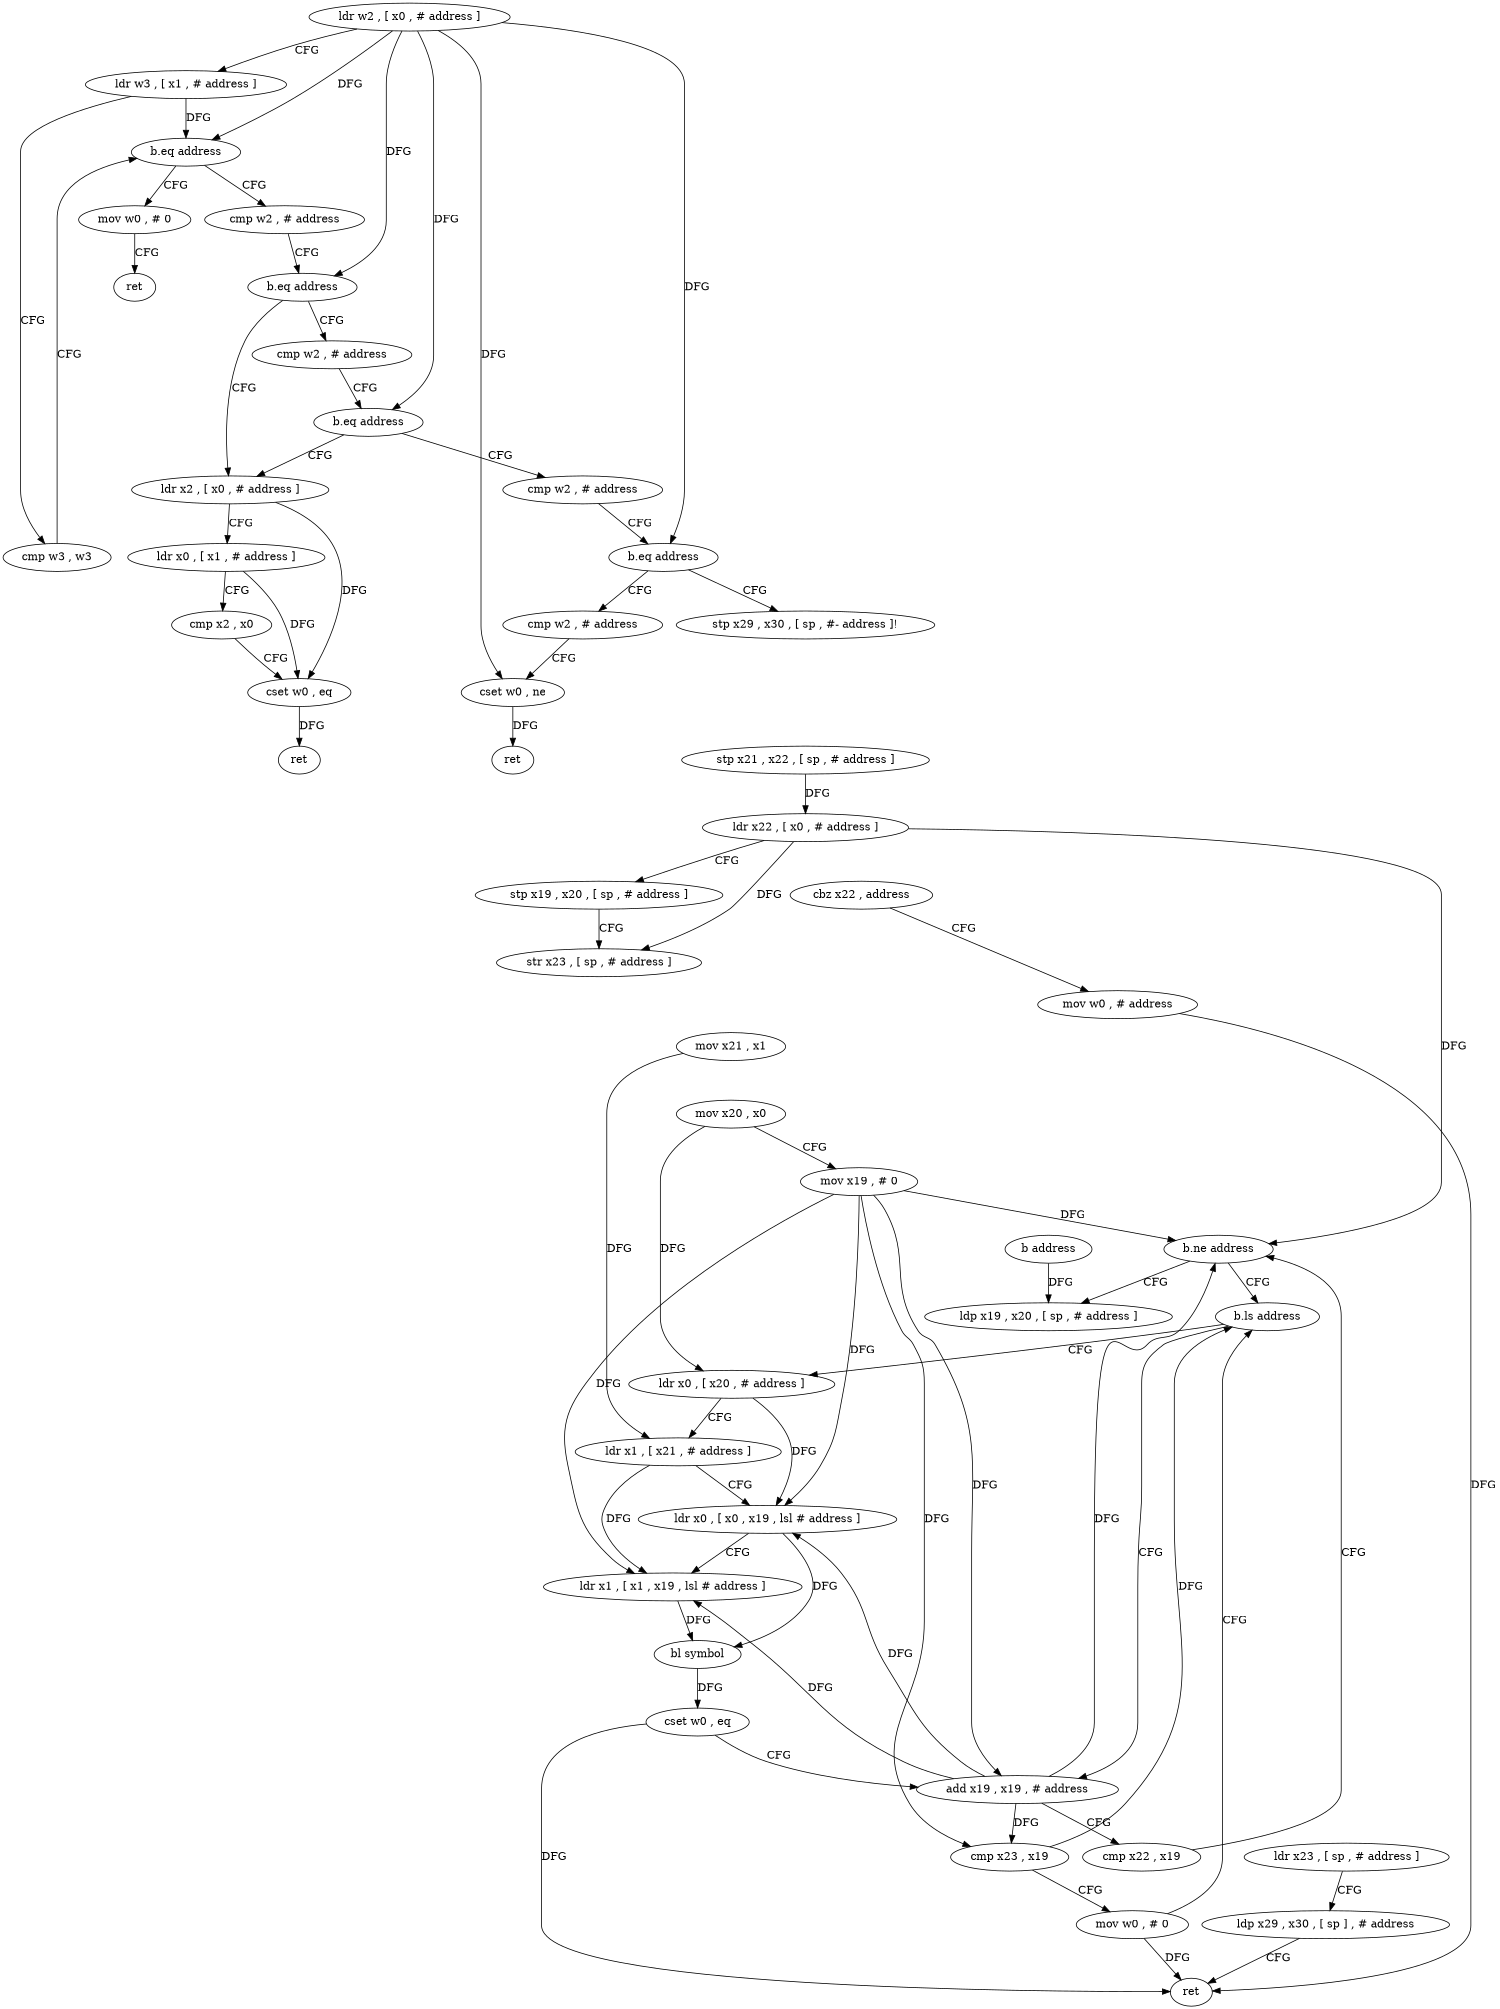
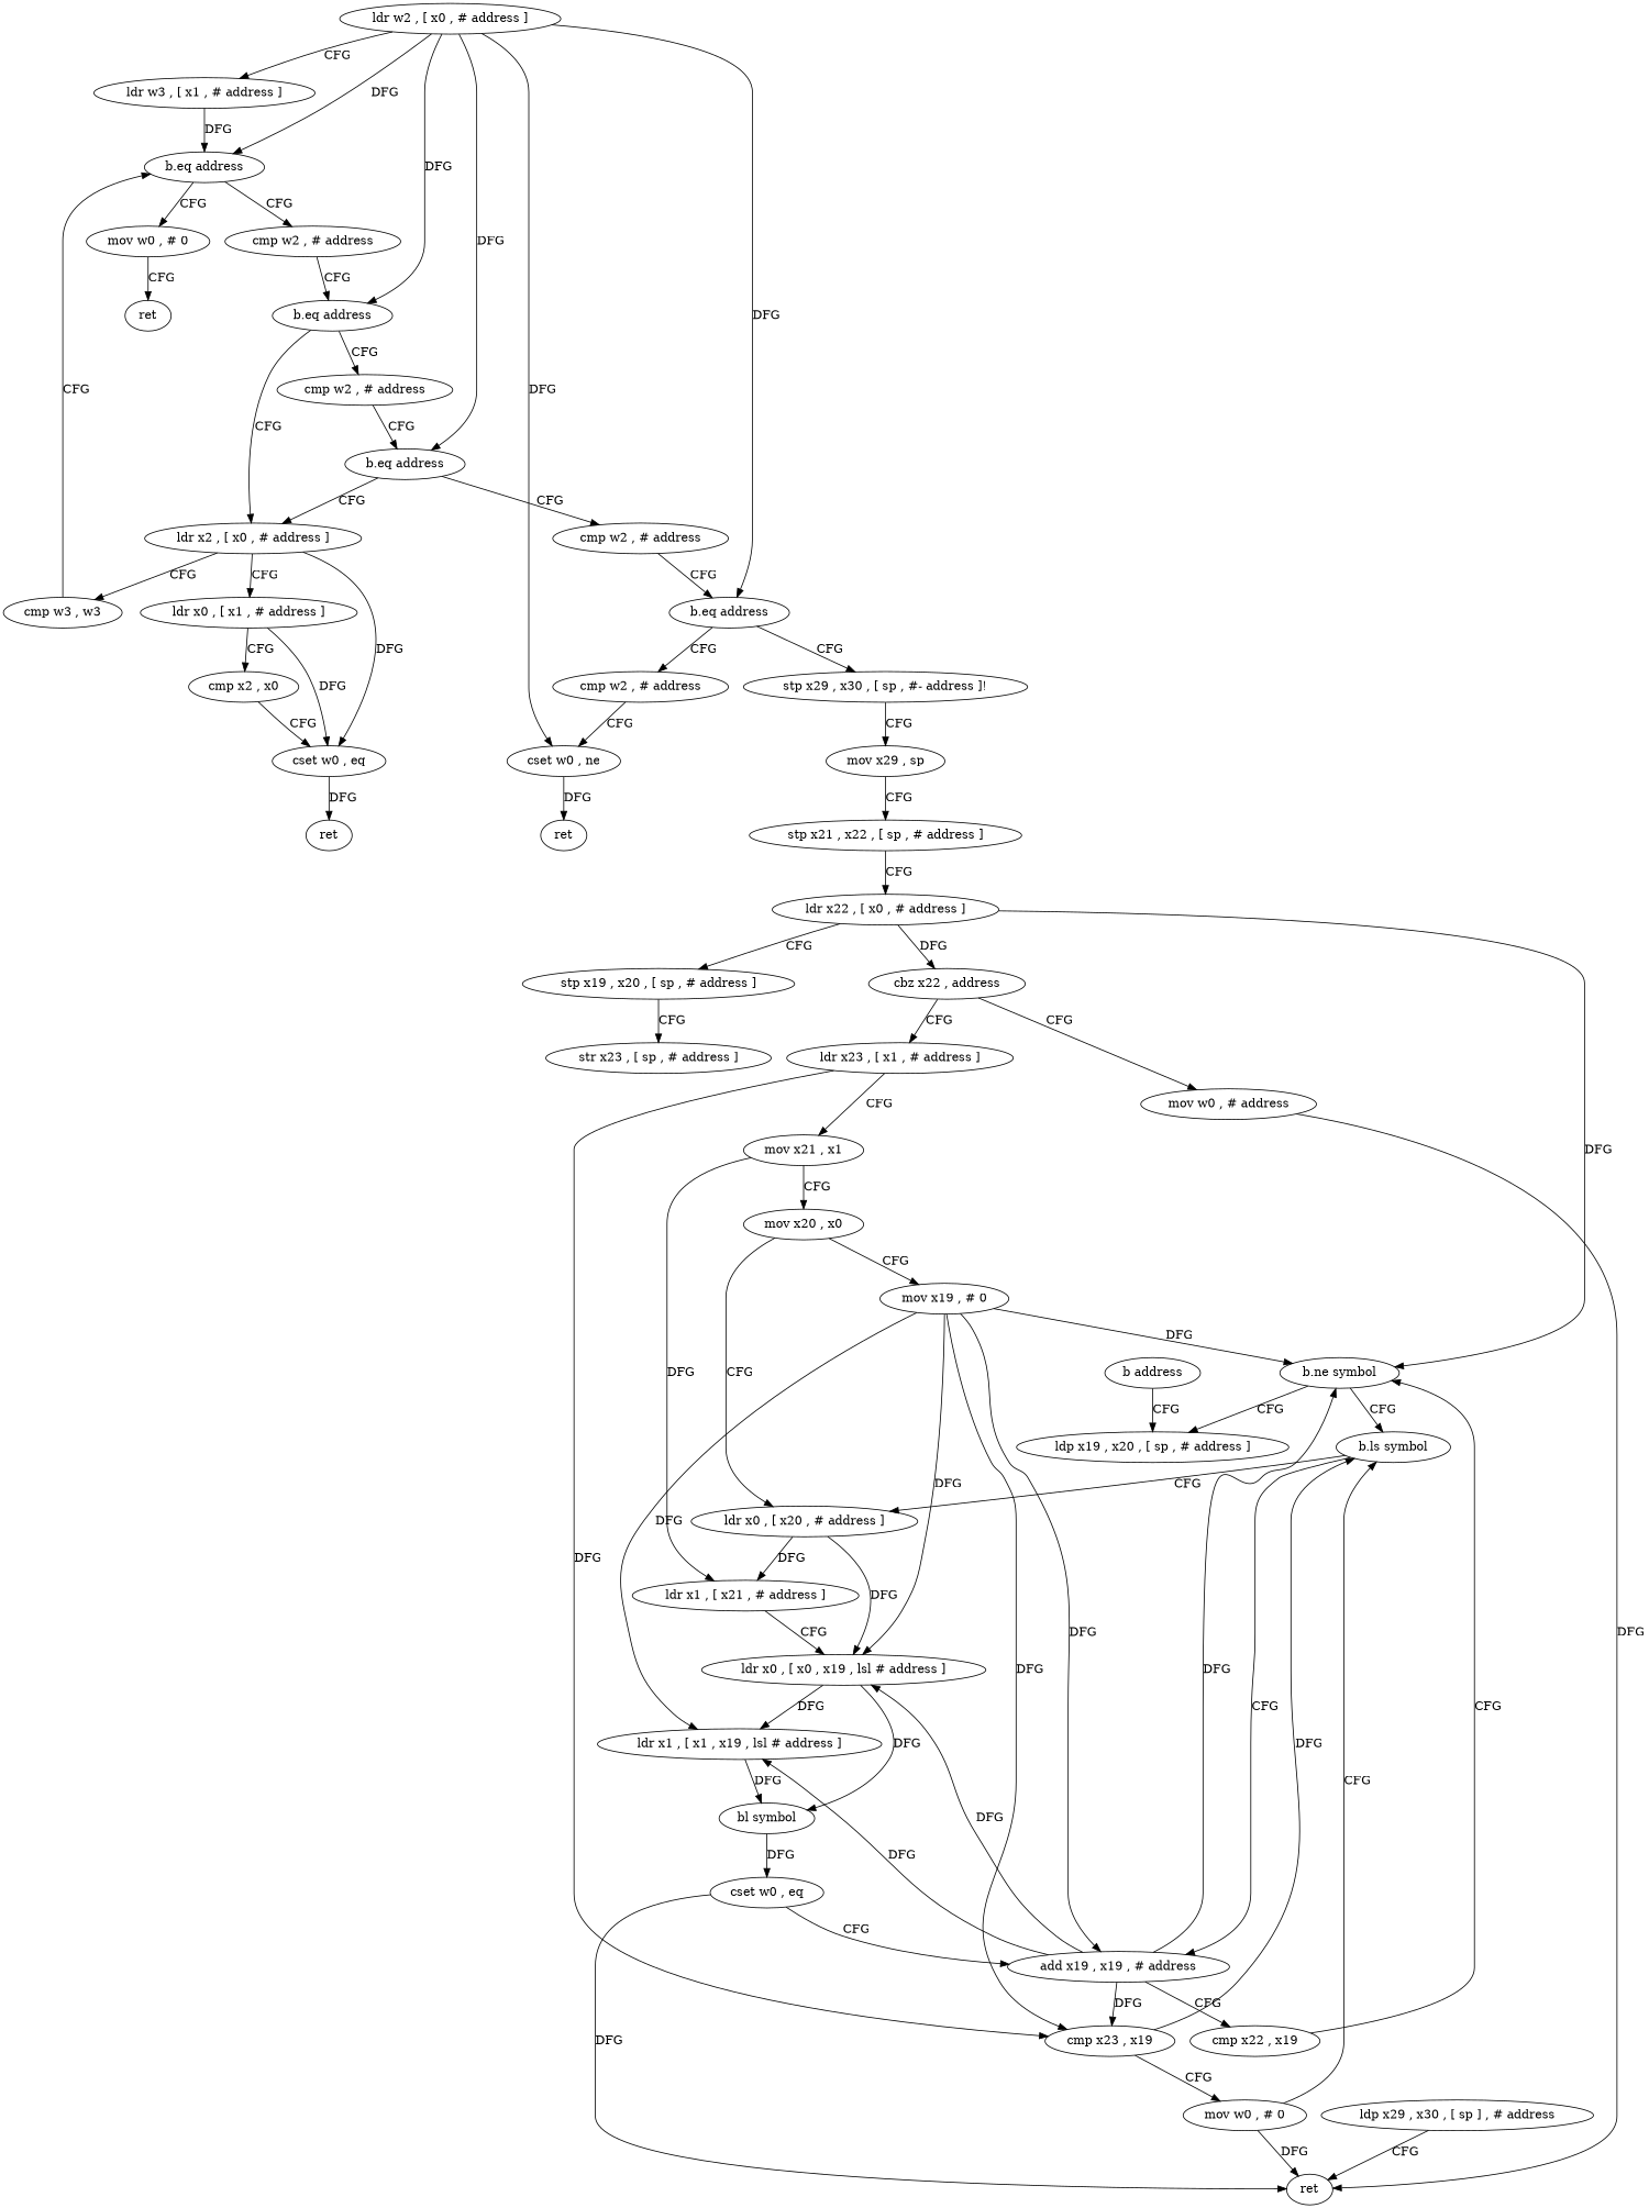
  digraph {
    n1 [label="ldr w2 , [ x0 , # address ]"]
    n2 [label="ldr w3 , [ x1 , # address ]"]
    n3 [label="b.eq address"]
    n4 [label="b.eq address"]
    n5 [label="b.eq address"]
    n6 [label="b.eq address"]
    n7 [label="cset w0 , ne"]
    n8 [label="cmp w3 , w3"]
    n9 [label="cmp w2 , # address"]
    n10 [label="mov w0 , # 0"]
    n11 [label="ldr x2 , [ x0 , # address ]"]
    n12 [label="cmp w2 , # address"]
    n13 [label="cmp w2 , # address"]
    n14 [label="stp x29 , x30 , [ sp , #- address ]!"]
    n15 [label="cmp w2 , # address"]
    n16 [label=ret]
    n17 [label=ret]
    n18 [label="ldr x0 , [ x1 , # address ]"]
    n19 [label="cset w0 , eq"]
    n20 [label="cmp x2 , x0"]
    n21 [label=ret]
+   n22 [label="mov x29 , sp"]
    n23 [label="stp x21 , x22 , [ sp , # address ]"]
    n24 [label="ldr x22 , [ x0 , # address ]"]
    n25 [label="stp x19 , x20 , [ sp , # address ]"]
    n26 [label="cbz x22 , address"]
-   n27 [label="b.ne address"]
+   n27 [label="b.ne symbol"]
    n28 [label="str x23 , [ sp , # address ]"]
    n29 [label="mov w0 , # address"]
+   n30 [label="ldr x23 , [ x1 , # address ]"]
    n31 [label="ldp x19 , x20 , [ sp , # address ]"]
-   n32 [label="b.ls address"]
+   n32 [label="b.ls symbol"]
    n33 [label=ret]
    n34 [label="mov x21 , x1"]
    n35 [label="cmp x23 , x19"]
    n36 [label="b address"]
    n37 [label="mov x20 , x0"]
    n38 [label="ldr x1 , [ x21 , # address ]"]
    n39 [label="mov w0 , # 0"]
    n40 [label="mov x19 , # 0"]
    n41 [label="ldr x0 , [ x20 , # address ]"]
    n42 [label="ldr x0 , [ x0 , x19 , lsl # address ]"]
    n43 [label="ldr x1 , [ x1 , x19 , lsl # address ]"]
    n44 [label="add x19 , x19 , # address"]
    n45 [label="cmp x22 , x19"]
    n46 [label="bl symbol"]
-   n47 [label="ldr x23 , [ sp , # address ]"]
    n48 [label="ldp x29 , x30 , [ sp ] , # address"]
    n49 [label="cset w0 , eq"]
    n1 -> n2 [label=CFG]
    n1 -> n3 [label=DFG]
    n1 -> n4 [label=DFG]
    n1 -> n5 [label=DFG]
    n1 -> n6 [label=DFG]
    n1 -> n7 [label=DFG]
    n2 -> n3 [label=DFG]
-   n2 -> n8 [label=CFG]
+   n11 -> n8 [label=CFG]
    n3 -> n9 [label=CFG]
    n3 -> n10 [label=CFG]
    n4 -> n11 [label=CFG]
    n4 -> n12 [label=CFG]
    n5 -> n11 [label=CFG]
    n5 -> n13 [label=CFG]
    n6 -> n14 [label=CFG]
    n6 -> n15 [label=CFG]
    n7 -> n16 [label=DFG]
    n8 -> n3 [label=CFG]
    n9 -> n4 [label=CFG]
    n10 -> n17 [label=CFG]
    n11 -> n18 [label=CFG]
    n11 -> n19 [label=DFG]
    n12 -> n5 [label=CFG]
    n13 -> n6 [label=CFG]
+   n14 -> n22 [label=CFG]
    n15 -> n7 [label=CFG]
    n18 -> n19 [label=DFG]
    n18 -> n20 [label=CFG]
    n19 -> n21 [label=DFG]
    n20 -> n19 [label=CFG]
-   n23 -> n24 [label=DFG]
+   n22 -> n23 [label=CFG]
+   n23 -> n24 [label=CFG]
    n24 -> n25 [label=CFG]
-   n24 -> n28 [label=DFG]
+   n24 -> n26 [label=DFG]
    n24 -> n27 [label=DFG]
    n25 -> n28 [label=CFG]
    n26 -> n29 [label=CFG]
+   n26 -> n30 [label=CFG]
    n27 -> n31 [label=CFG]
    n27 -> n32 [label=CFG]
    n29 -> n33 [label=DFG]
+   n30 -> n34 [label=CFG]
+   n30 -> n35 [label=DFG]
    n32 -> n41 [label=CFG]
    n32 -> n44 [label=CFG]
+   n34 -> n37 [label=CFG]
    n34 -> n38 [label=DFG]
    n35 -> n32 [label=DFG]
    n35 -> n39 [label=CFG]
-   n36 -> n31 [label=DFG]
+   n36 -> n31 [label=CFG]
    n37 -> n40 [label=CFG]
-   n37 -> n41 [label=DFG]
+   n37 -> n41 [label=CFG]
    n38 -> n42 [label=CFG]
-   n38 -> n43 [label=DFG]
    n39 -> n32 [label=CFG]
    n39 -> n33 [label=DFG]
    n40 -> n27 [label=DFG]
    n40 -> n35 [label=DFG]
    n40 -> n42 [label=DFG]
    n40 -> n43 [label=DFG]
    n40 -> n44 [label=DFG]
-   n41 -> n38 [label=CFG]
+   n41 -> n38 [label=DFG]
    n41 -> n42 [label=DFG]
-   n42 -> n43 [label=CFG]
+   n42 -> n43 [label=DFG]
    n42 -> n46 [label=DFG]
    n43 -> n46 [label=DFG]
    n44 -> n27 [label=DFG]
    n44 -> n35 [label=DFG]
    n44 -> n42 [label=DFG]
    n44 -> n43 [label=DFG]
    n44 -> n45 [label=CFG]
    n45 -> n27 [label=CFG]
    n46 -> n49 [label=DFG]
-   n47 -> n48 [label=CFG]
    n48 -> n33 [label=CFG]
    n49 -> n33 [label=DFG]
    n49 -> n44 [label=CFG]
  }
